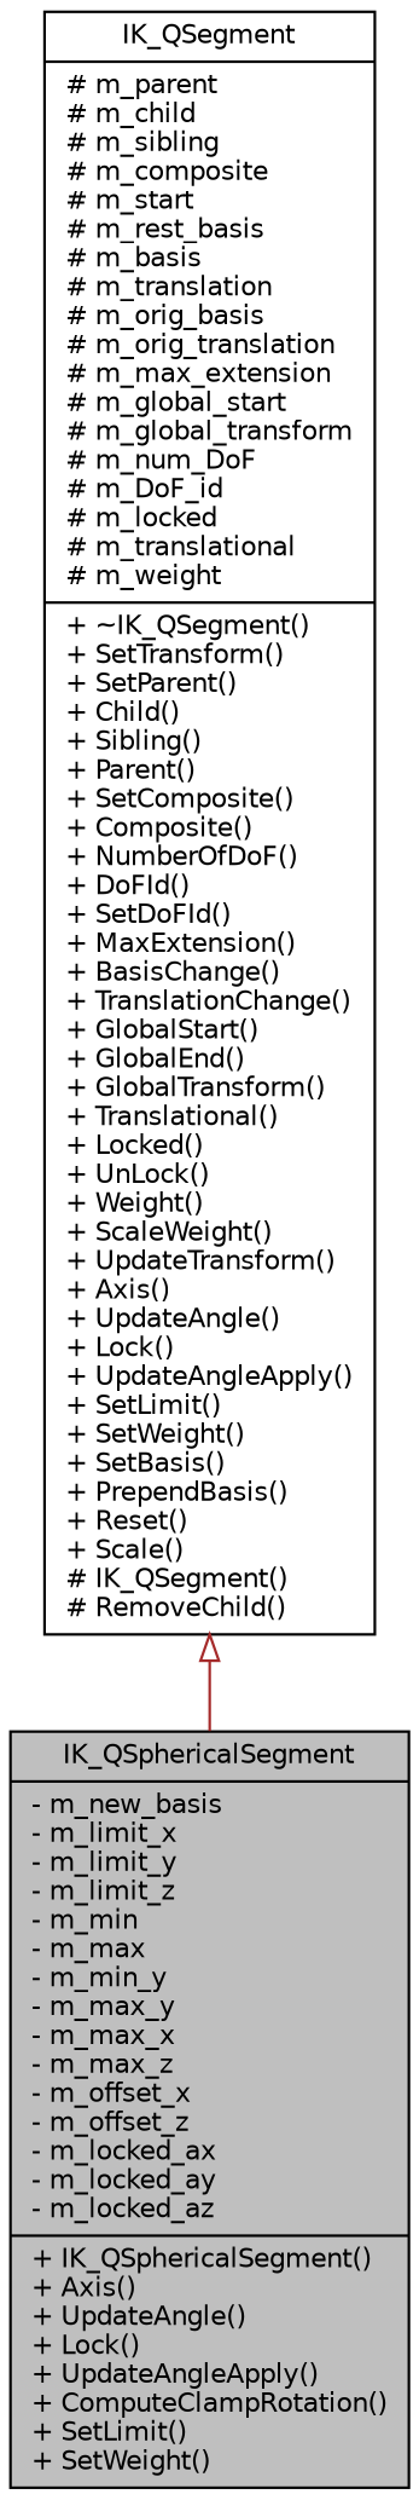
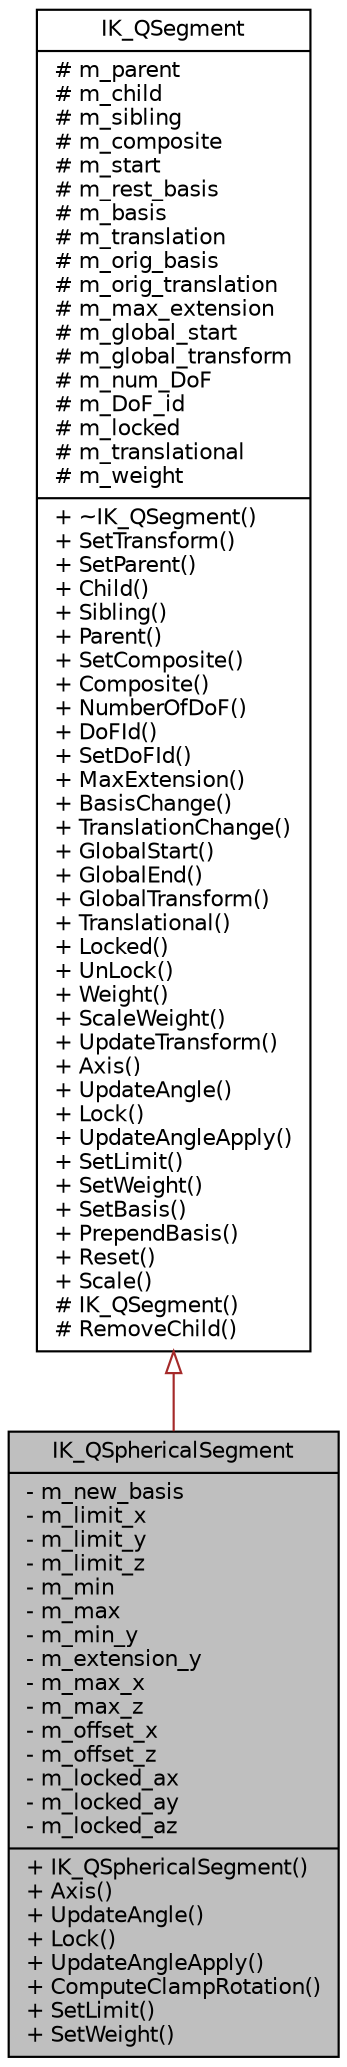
  digraph {
    node [color=black fontname=Helvetica fontsize=10 shape=record style=filled]
-   n1 [fillcolor=grey75 fontcolor=black height=0.2 label="{IK_QSphericalSegment\n|- m_new_basis\l- m_limit_x\l- m_limit_y\l- m_limit_z\l- m_min\l- m_max\l- m_min_y\l- m_max_y\l- m_max_x\l- m_max_z\l- m_offset_x\l- m_offset_z\l- m_locked_ax\l- m_locked_ay\l- m_locked_az\l|+ IK_QSphericalSegment()\l+ Axis()\l+ UpdateAngle()\l+ Lock()\l+ UpdateAngleApply()\l+ ComputeClampRotation()\l+ SetLimit()\l+ SetWeight()\l}" width=0.4]
+   n1 [fillcolor=grey75 fontcolor=black height=0.2 label="{IK_QSphericalSegment\n|- m_new_basis\l- m_limit_x\l- m_limit_y\l- m_limit_z\l- m_min\l- m_max\l- m_min_y\l- m_extension_y\l- m_max_x\l- m_max_z\l- m_offset_x\l- m_offset_z\l- m_locked_ax\l- m_locked_ay\l- m_locked_az\l|+ IK_QSphericalSegment()\l+ Axis()\l+ UpdateAngle()\l+ Lock()\l+ UpdateAngleApply()\l+ ComputeClampRotation()\l+ SetLimit()\l+ SetWeight()\l}" width=0.4]
    n2 [fillcolor=white height=0.2 label="{IK_QSegment\n|# m_parent\l# m_child\l# m_sibling\l# m_composite\l# m_start\l# m_rest_basis\l# m_basis\l# m_translation\l# m_orig_basis\l# m_orig_translation\l# m_max_extension\l# m_global_start\l# m_global_transform\l# m_num_DoF\l# m_DoF_id\l# m_locked\l# m_translational\l# m_weight\l|+ ~IK_QSegment()\l+ SetTransform()\l+ SetParent()\l+ Child()\l+ Sibling()\l+ Parent()\l+ SetComposite()\l+ Composite()\l+ NumberOfDoF()\l+ DoFId()\l+ SetDoFId()\l+ MaxExtension()\l+ BasisChange()\l+ TranslationChange()\l+ GlobalStart()\l+ GlobalEnd()\l+ GlobalTransform()\l+ Translational()\l+ Locked()\l+ UnLock()\l+ Weight()\l+ ScaleWeight()\l+ UpdateTransform()\l+ Axis()\l+ UpdateAngle()\l+ Lock()\l+ UpdateAngleApply()\l+ SetLimit()\l+ SetWeight()\l+ SetBasis()\l+ PrependBasis()\l+ Reset()\l+ Scale()\l# IK_QSegment()\l# RemoveChild()\l}" width=0.4]
    n2 -> n1 [arrowtail=empty color=brown dir=back fontname=Helvetica fontsize=10 labelfontname=Helvetica labelfontsize=10 style=solid]
  }
